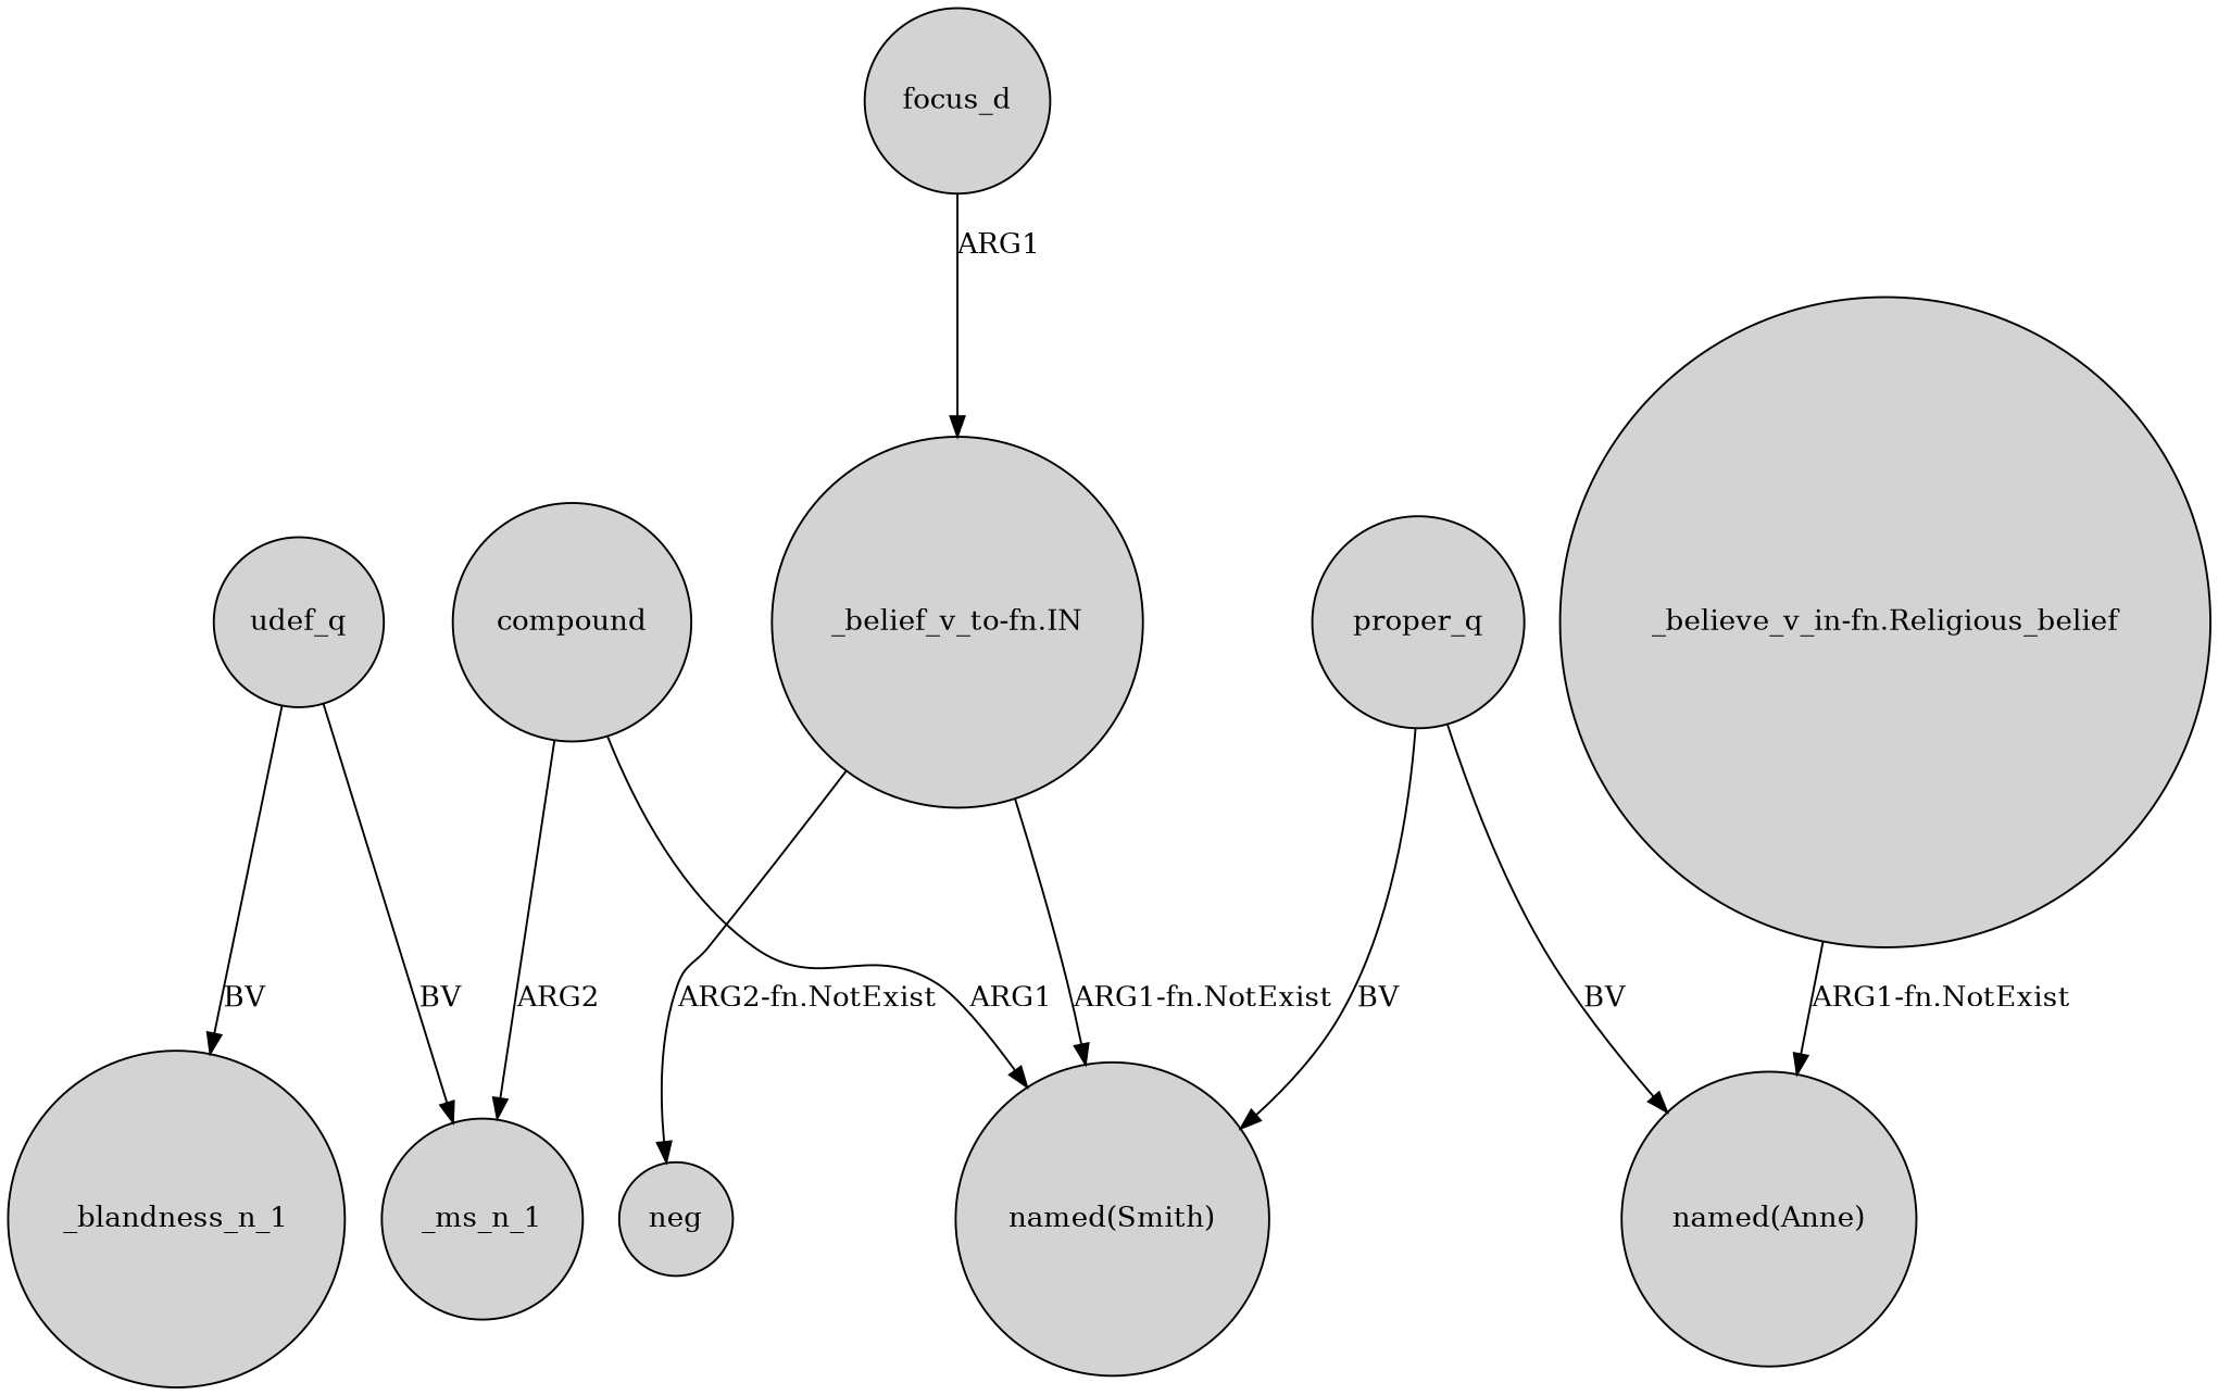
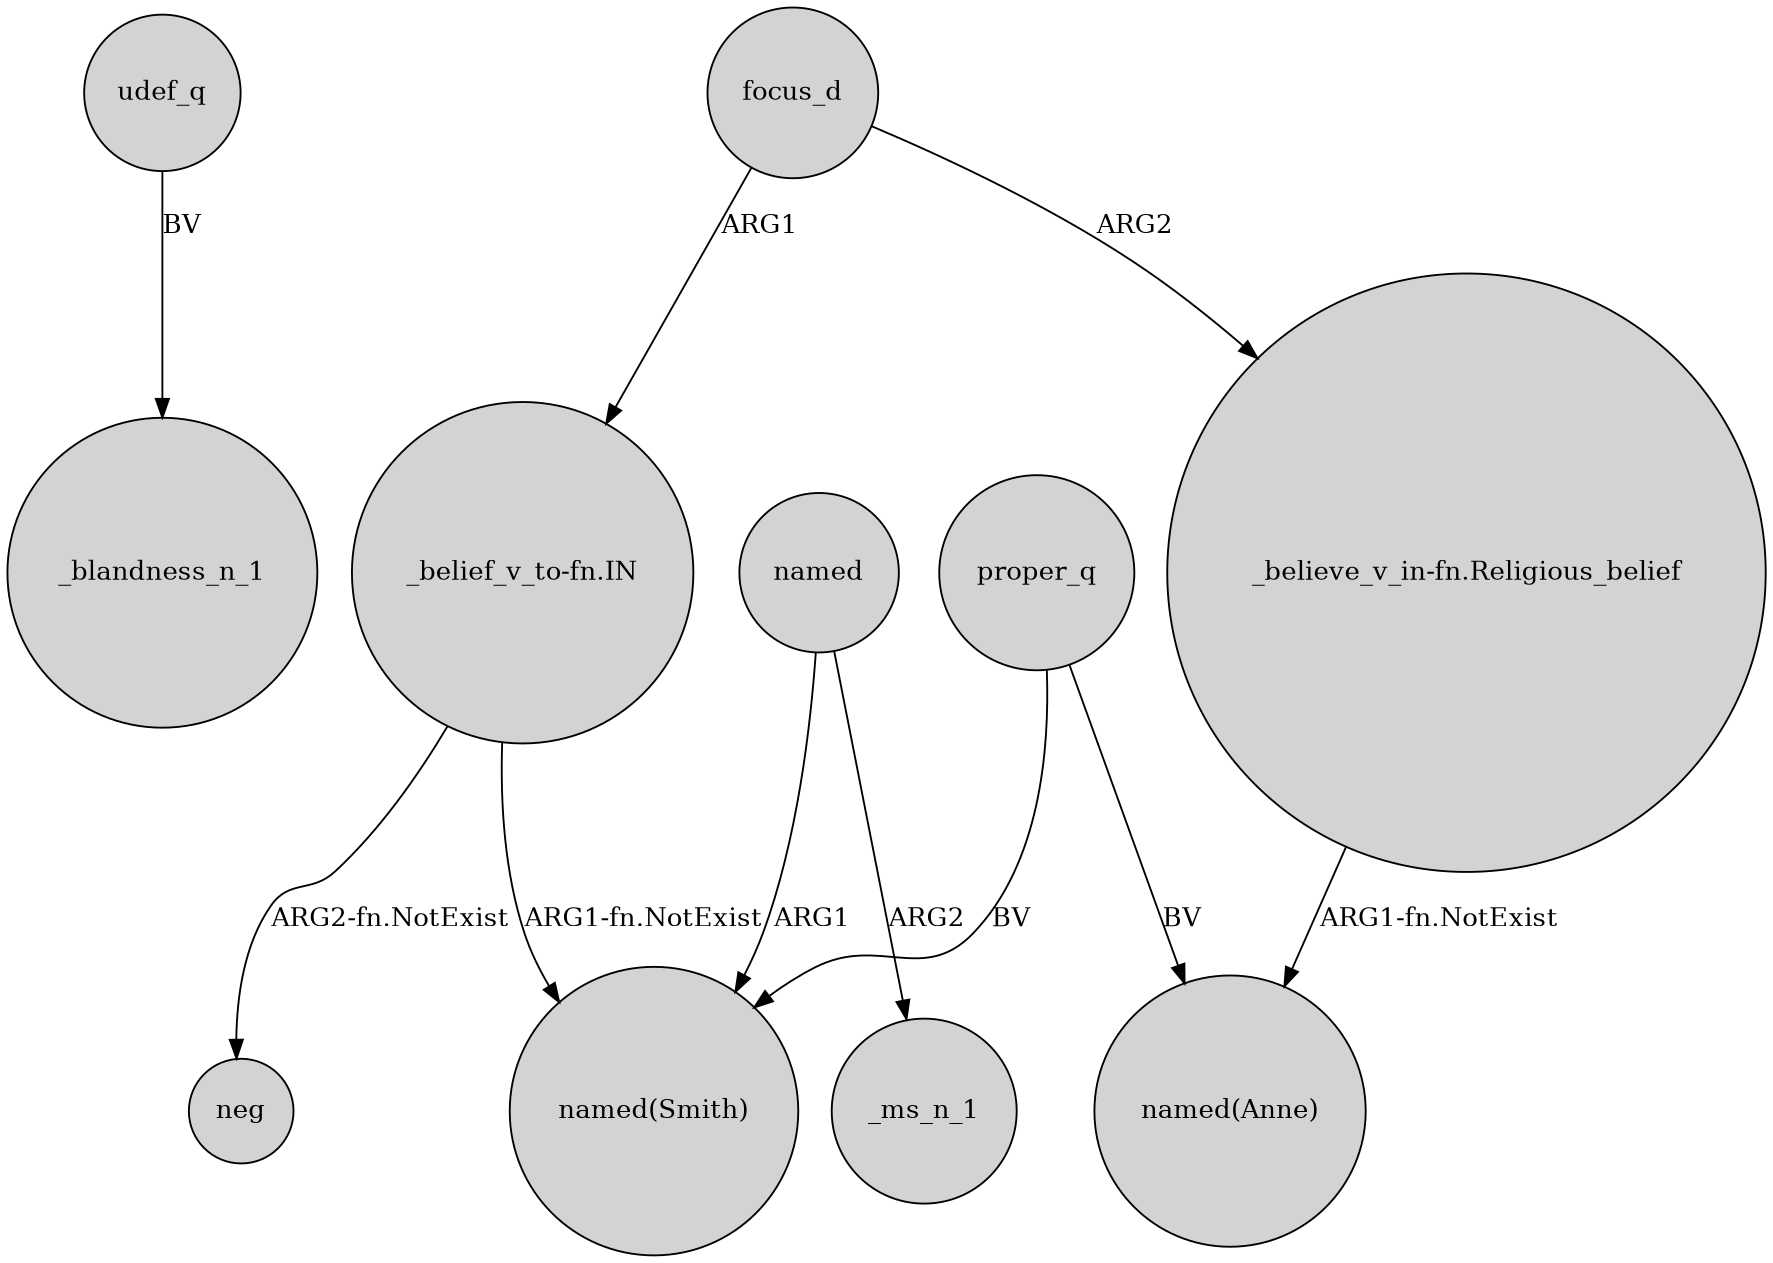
  digraph {
    fontname="DejaVu Serif"
    node [fontname="DejaVu Serif" shape=circle style=filled]
    edge [fontname="DejaVu Serif"]
    udef_q
    _ms_n_1
    _blandness_n_1
    n4 [label="_belief_v_to-fn.IN"]
    "named(Smith)"
    neg
    focus_d
    "_believe_v_in-fn.Religious_belief"
    "named(Anne)"
    proper_q
-   compound
-   udef_q -> _ms_n_1 [label=BV]
+   compound [label=named]
    udef_q -> _blandness_n_1 [label=BV]
    n4 -> "named(Smith)" [label="ARG1-fn.NotExist"]
    n4 -> neg [label="ARG2-fn.NotExist"]
    focus_d -> n4 [label=ARG1]
+   focus_d -> "_believe_v_in-fn.Religious_belief" [label=ARG2]
    "_believe_v_in-fn.Religious_belief" -> "named(Anne)" [label="ARG1-fn.NotExist"]
    proper_q -> "named(Smith)" [label=BV]
    proper_q -> "named(Anne)" [label=BV]
    compound -> _ms_n_1 [label=ARG2]
    compound -> "named(Smith)" [label=ARG1]
  }
